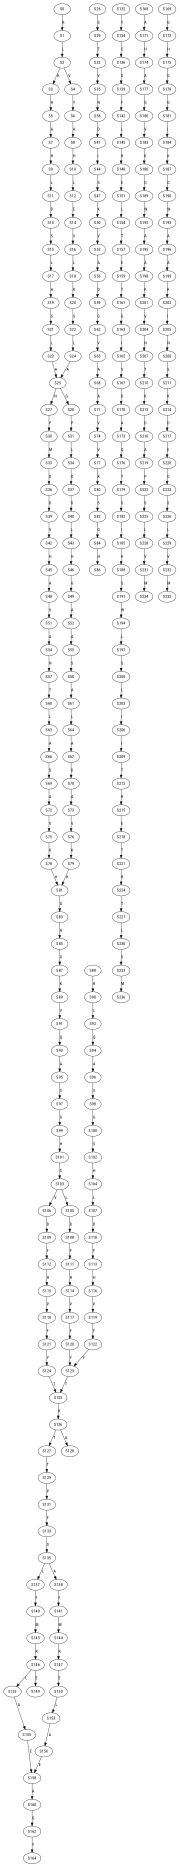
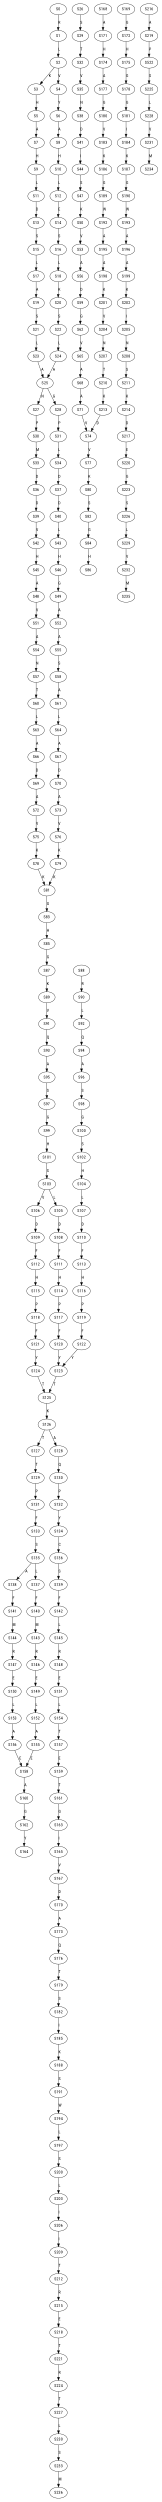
  strict digraph {
    fontname="Roboto Condensed"
    node [fontname="Roboto Condensed"]
    edge [fontname="Roboto Condensed"]
    S0
    S1
    S2
    S3
    S4
    S5
    S6
    S7
    S8
    S9
    S10
    S11
    S12
    S13
    S14
    S15
    S16
    S17
    S18
    S19
    S20
    S21
    S22
    S23
    S24
    S25
    S27
    S28
    S26
    S29
    S30
    S31
    S32
    S33
    S34
    S35
    S36
    S37
    S38
    S39
    S40
    S41
    S42
    S43
    S44
    S45
    S46
    S47
    S48
    S49
    S50
    S51
    S52
    S53
    S54
    S55
    S56
    S57
    S58
    S59
    S60
    S61
    S62
    S63
    S64
    S65
    S66
    S67
    S68
    S69
    S70
    S71
    S72
    S73
    S74
    S75
    S76
    S77
    S78
    S79
    S80
    S81
    S82
    S83
    S84
    S85
    S86
    S87
    S89
    S88
    S90
    S91
    S92
    S93
    S94
    S95
    S96
    S97
    S98
    S99
    S100
    S101
    S102
    S103
    S104
    S105
    S106
    S107
    S108
    S109
    S110
    S111
    S112
    S113
    S114
    S115
    S116
    S117
    S118
    S119
    S120
    S121
    S122
    S123
    S124
    S125
    S126
    S127
    S128
    S129
+   S130
    S131
    S132
    S133
    S134
    S135
    S136
    S137
    S138
    S139
    S140
    S141
    S142
    S143
    S144
    S145
    S146
    S147
    S148
    S149
    S150
    S151
    S152
    S153
    S154
    S155
    S156
    S157
    S158
    S159
    S160
    S161
    S162
    S163
    S164
    S165
    S167
    S170
    S168
    S171
    S169
    S172
    S173
    S174
    S175
    S176
    S177
    S178
    S179
    S180
    S181
    S182
    S183
    S184
    S185
    S186
    S187
    S188
    S189
    S190
    S191
    S192
    S193
    S194
    S195
    S196
    S197
    S198
    S199
    S200
    S201
    S202
    S203
    S204
    S205
    S206
    S207
    S208
    S209
    S210
    S211
    S212
    S213
    S214
    S215
    S216
    S217
    S218
    S219
    S220
    S221
    n222 [label=S522]
    S223
    S224
    S225
    S226
    S227
    S228
    S229
    S230
    S231
    S232
    S233
    S234
    S235
    S236
    S0 -> S1 [label=R]
    S1 -> S2 [label=L]
    S2 -> S3 [label=K]
    S2 -> S4 [label=V]
    S3 -> S5 [label=H]
    S4 -> S6 [label=Y]
    S5 -> S7 [label=A]
    S6 -> S8 [label=A]
    S7 -> S9 [label=H]
    S8 -> S10 [label=H]
    S9 -> S11 [label=L]
    S10 -> S12 [label=L]
    S11 -> S13 [label=D]
    S12 -> S14 [label=E]
    S13 -> S15 [label=S]
    S14 -> S16 [label=S]
    S15 -> S17 [label=L]
    S16 -> S18 [label=L]
    S17 -> S19 [label=A]
    S18 -> S20 [label=K]
    S19 -> S21 [label=S]
    S20 -> S22 [label=S]
    S21 -> S23 [label=L]
    S22 -> S24 [label=L]
    S23 -> S25 [label=A]
    S24 -> S25 [label=A]
    S25 -> S27 [label=N]
    S25 -> S28 [label=G]
    S27 -> S30 [label=P]
    S28 -> S31 [label=P]
    S26 -> S29 [label=S]
    S29 -> S32 [label=T]
    S30 -> S33 [label=M]
    S31 -> S34 [label=L]
    S32 -> S35 [label=V]
    S33 -> S36 [label=D]
    S34 -> S37 [label=D]
    S35 -> S38 [label=N]
    S36 -> S39 [label=D]
    S37 -> S40 [label=D]
    S38 -> S41 [label=D]
    S39 -> S42 [label=V]
    S40 -> S43 [label=L]
    S41 -> S44 [label=I]
    S42 -> S45 [label=H]
    S43 -> S46 [label=H]
    S44 -> S47 [label=S]
    S45 -> S48 [label=A]
    S46 -> S49 [label=G]
    S47 -> S50 [label=K]
    S48 -> S51 [label=V]
    S49 -> S52 [label=A]
    S50 -> S53 [label=V]
    S51 -> S54 [label=A]
    S52 -> S55 [label=A]
    S53 -> S56 [label=A]
    S54 -> S57 [label=N]
    S55 -> S58 [label=S]
    S56 -> S59 [label=D]
    S57 -> S60 [label=T]
    S58 -> S61 [label=A]
    S59 -> S62 [label=G]
    S60 -> S63 [label=L]
    S61 -> S64 [label=L]
    S62 -> S65 [label=V]
    S63 -> S66 [label=A]
    S64 -> S67 [label=A]
    S65 -> S68 [label=A]
    S66 -> S69 [label=D]
    S67 -> S70 [label=D]
    S68 -> S71 [label=A]
    S69 -> S72 [label=A]
    S70 -> S73 [label=A]
    S71 -> S74 [label=V]
    S72 -> S75 [label=V]
    S73 -> S76 [label=V]
    S74 -> S77 [label=V]
    S75 -> S78 [label=K]
    S76 -> S79 [label=K]
    S77 -> S80 [label=K]
    S78 -> S81 [label=K]
    S79 -> S81 [label=K]
    S80 -> S82 [label=S]
    S81 -> S83 [label=G]
    S82 -> S84 [label=G]
    S83 -> S85 [label=H]
    S84 -> S86 [label=H]
    S85 -> S87 [label=G]
    S87 -> S89 [label=K]
    S89 -> S91 [label=V]
    S88 -> S90 [label=R]
    S90 -> S92 [label=L]
    S91 -> S93 [label=Q]
    S92 -> S94 [label=Q]
    S93 -> S95 [label=A]
    S94 -> S96 [label=A]
    S95 -> S97 [label=S]
    S96 -> S98 [label=S]
    S97 -> S99 [label=G]
    S98 -> S100 [label=G]
    S99 -> S101 [label=H]
    S100 -> S102 [label=S]
    S101 -> S103 [label=S]
    S102 -> S104 [label=H]
    S103 -> S105 [label=L]
    S103 -> S106 [label=V]
    S104 -> S107 [label=L]
    S105 -> S108 [label=D]
    S106 -> S109 [label=D]
    S107 -> S110 [label=D]
    S108 -> S111 [label=F]
    S109 -> S112 [label=F]
    S110 -> S113 [label=F]
    S111 -> S114 [label=H]
    S112 -> S115 [label=H]
    S113 -> S116 [label=H]
    S114 -> S117 [label=P]
    S115 -> S118 [label=P]
    S116 -> S119 [label=P]
    S117 -> S120 [label=F]
    S118 -> S121 [label=F]
    S119 -> S122 [label=F]
    S120 -> S123 [label=Y]
    S121 -> S124 [label=Y]
    S122 -> S123 [label=Y]
    S123 -> S125 [label=T]
    S124 -> S125 [label=T]
    S125 -> S126 [label=K]
    S126 -> S127 [label=T]
    S126 -> S128 [label=A]
    S127 -> S129 [label=T]
+   S128 -> S130 [label=Q]
    S129 -> S131 [label=P]
+   S130 -> S132 [label=P]
    S131 -> S133 [label=F]
    S132 -> S134 [label=Y]
    S133 -> S135 [label=S]
    S134 -> S136 [label=C]
    S135 -> S137 [label=L]
    S135 -> S138 [label=A]
    S136 -> S139 [label=S]
    S137 -> S140 [label=F]
    S138 -> S141 [label=F]
    S139 -> S142 [label=F]
    S140 -> S143 [label=M]
    S141 -> S144 [label=M]
    S142 -> S145 [label=L]
    S143 -> S146 [label=R]
    S144 -> S147 [label=R]
    S145 -> S148 [label=R]
    S146 -> S149 [label=E]
    S147 -> S150 [label=E]
    S148 -> S151 [label=E]
-   S146 -> S152 [label=L]
+   S149 -> S152 [label=L]
    S150 -> S153 [label=L]
    S151 -> S154 [label=L]
    S152 -> S155 [label=A]
    S153 -> S156 [label=A]
    S154 -> S157 [label=T]
    S155 -> S158 [label=E]
    S156 -> S158 [label=E]
    S157 -> S159 [label=E]
    S158 -> S160 [label=A]
    S159 -> S161 [label=T]
    S160 -> S162 [label=G]
    S161 -> S163 [label=G]
    S162 -> S164 [label=Y]
    S163 -> S165 [label=I]
    S165 -> S167 [label=V]
    S167 -> S170 [label=D]
    S170 -> S173 [label=A]
    S168 -> S171 [label=A]
    S171 -> S174 [label=H]
    S169 -> S172 [label=G]
    S172 -> S175 [label=H]
    S173 -> S176 [label=Q]
    S174 -> S177 [label=A]
    S175 -> S178 [label=G]
    S176 -> S179 [label=T]
    S177 -> S180 [label=G]
    S178 -> S181 [label=G]
    S179 -> S182 [label=S]
    S180 -> S183 [label=V]
    S181 -> S184 [label=I]
    S182 -> S185 [label=I]
    S183 -> S186 [label=K]
    S184 -> S187 [label=K]
    S185 -> S188 [label=K]
    S186 -> S189 [label=G]
    S187 -> S190 [label=G]
    S188 -> S191 [label=S]
    S189 -> S192 [label=W]
    S190 -> S193 [label=W]
    S191 -> S194 [label=W]
    S192 -> S195 [label=A]
    S193 -> S196 [label=A]
    S194 -> S197 [label=L]
    S195 -> S198 [label=A]
    S196 -> S199 [label=A]
    S197 -> S200 [label=S]
    S198 -> S201 [label=K]
    S199 -> S202 [label=K]
    S200 -> S203 [label=L]
    S201 -> S204 [label=V]
    S202 -> S205 [label=I]
    S203 -> S206 [label=I]
    S204 -> S207 [label=N]
    S205 -> S208 [label=N]
    S206 -> S209 [label=I]
    S207 -> S210 [label=T]
    S208 -> S211 [label=S]
    S209 -> S212 [label=T]
    S210 -> S213 [label=K]
    S211 -> S214 [label=K]
    S212 -> S215 [label=R]
-   S213 -> S216 [label=D]
+   S213 -> S74 [label=D]
    S214 -> S217 [label=D]
    S215 -> S218 [label=E]
    S216 -> S219 [label=A]
    S217 -> S220 [label=E]
    S218 -> S221 [label=T]
    S219 -> n222 [label=P]
    S220 -> S223 [label=G]
    S221 -> S224 [label=R]
    n222 -> S225 [label=S]
    S223 -> S226 [label=S]
    S224 -> S227 [label=T]
    S225 -> S228 [label=L]
    S226 -> S229 [label=L]
    S227 -> S230 [label=L]
    S228 -> S231 [label=V]
    S229 -> S232 [label=V]
    S230 -> S233 [label=S]
    S231 -> S234 [label=M]
    S232 -> S235 [label=M]
    S233 -> S236 [label=M]
  }
